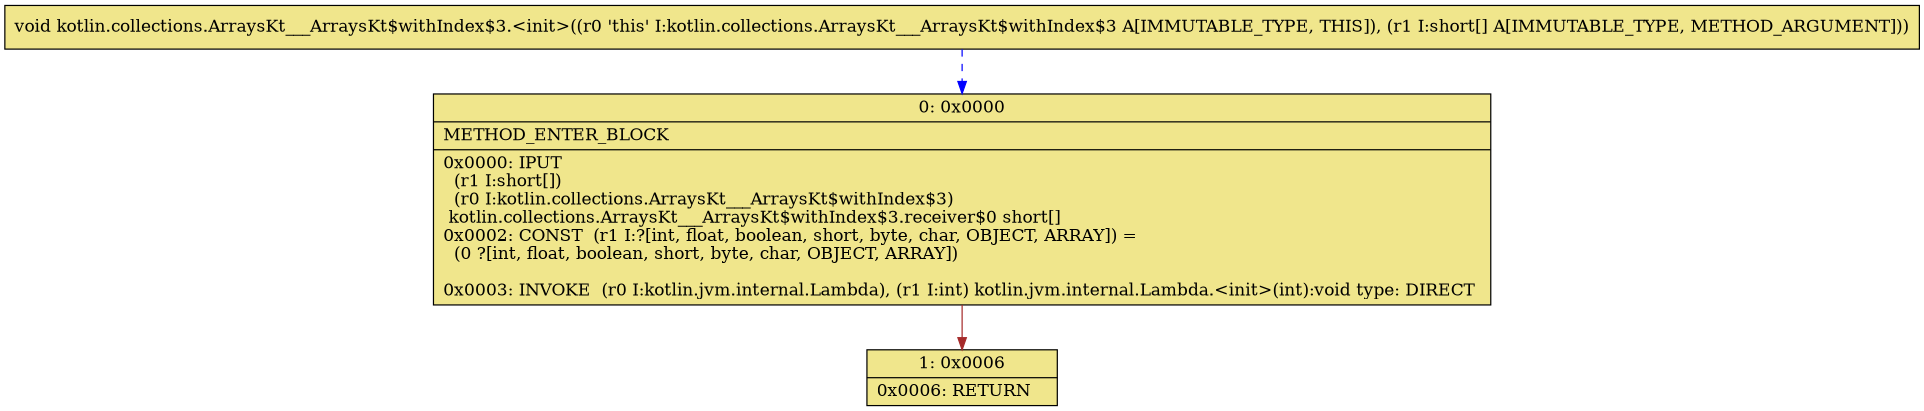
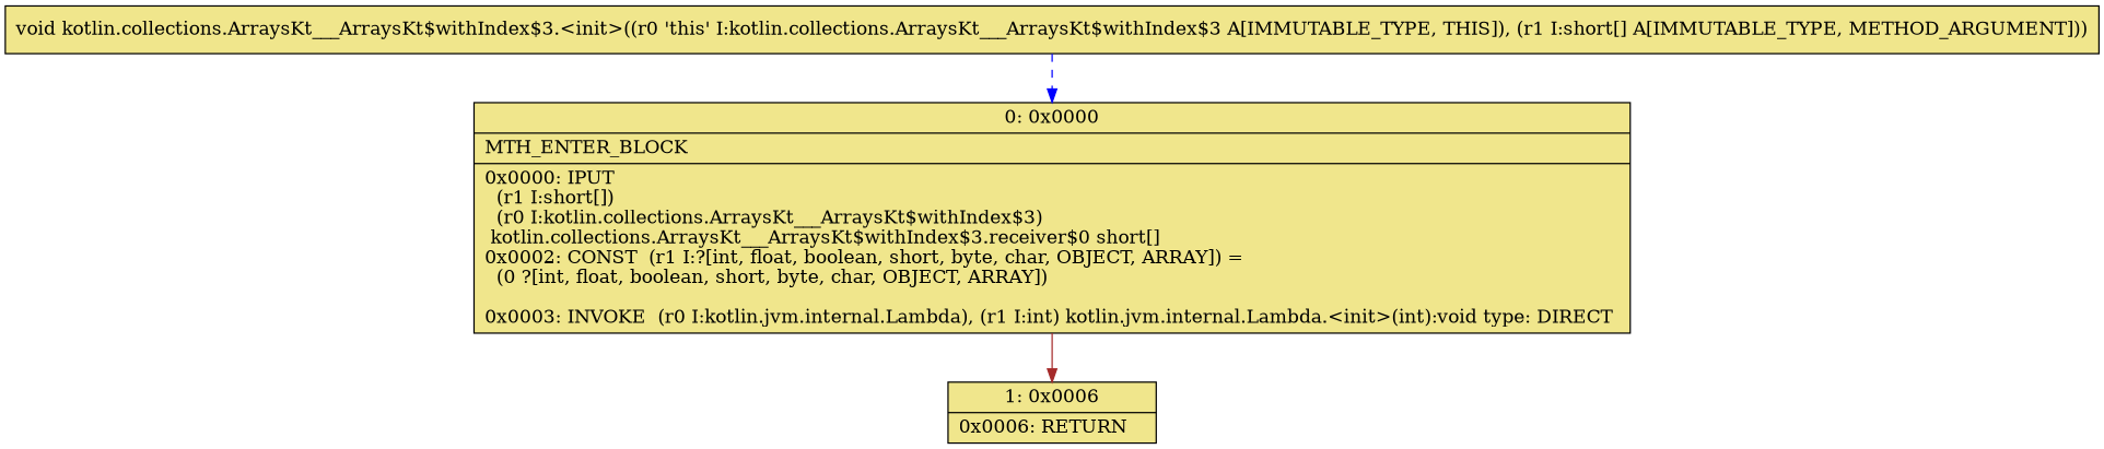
  digraph {
    fontname="DejaVu Serif"
    node [shape=record style=filled fillcolor=khaki fontname="DejaVu Serif"]
    edge [fontname="DejaVu Serif"]
-   n1 [label="{0\:\ 0x0000|METHOD_ENTER_BLOCK\l|0x0000: IPUT  \l  (r1 I:short[])\l  (r0 I:kotlin.collections.ArraysKt___ArraysKt$withIndex$3)\l kotlin.collections.ArraysKt___ArraysKt$withIndex$3.receiver$0 short[] \l0x0002: CONST  (r1 I:?[int, float, boolean, short, byte, char, OBJECT, ARRAY]) = \l  (0 ?[int, float, boolean, short, byte, char, OBJECT, ARRAY])\l \l0x0003: INVOKE  (r0 I:kotlin.jvm.internal.Lambda), (r1 I:int) kotlin.jvm.internal.Lambda.\<init\>(int):void type: DIRECT \l}"]
+   n1 [label="{0\:\ 0x0000|MTH_ENTER_BLOCK\l|0x0000: IPUT  \l  (r1 I:short[])\l  (r0 I:kotlin.collections.ArraysKt___ArraysKt$withIndex$3)\l kotlin.collections.ArraysKt___ArraysKt$withIndex$3.receiver$0 short[] \l0x0002: CONST  (r1 I:?[int, float, boolean, short, byte, char, OBJECT, ARRAY]) = \l  (0 ?[int, float, boolean, short, byte, char, OBJECT, ARRAY])\l \l0x0003: INVOKE  (r0 I:kotlin.jvm.internal.Lambda), (r1 I:int) kotlin.jvm.internal.Lambda.\<init\>(int):void type: DIRECT \l}"]
    n2 [label="{1\:\ 0x0006|0x0006: RETURN   \l}"]
    n3 [label="{void kotlin.collections.ArraysKt___ArraysKt$withIndex$3.\<init\>((r0 'this' I:kotlin.collections.ArraysKt___ArraysKt$withIndex$3 A[IMMUTABLE_TYPE, THIS]), (r1 I:short[] A[IMMUTABLE_TYPE, METHOD_ARGUMENT])) }"]
    n1 -> n2 [color=brown style=solid]
    n3 -> n1 [color=blue style=dashed]
  }
